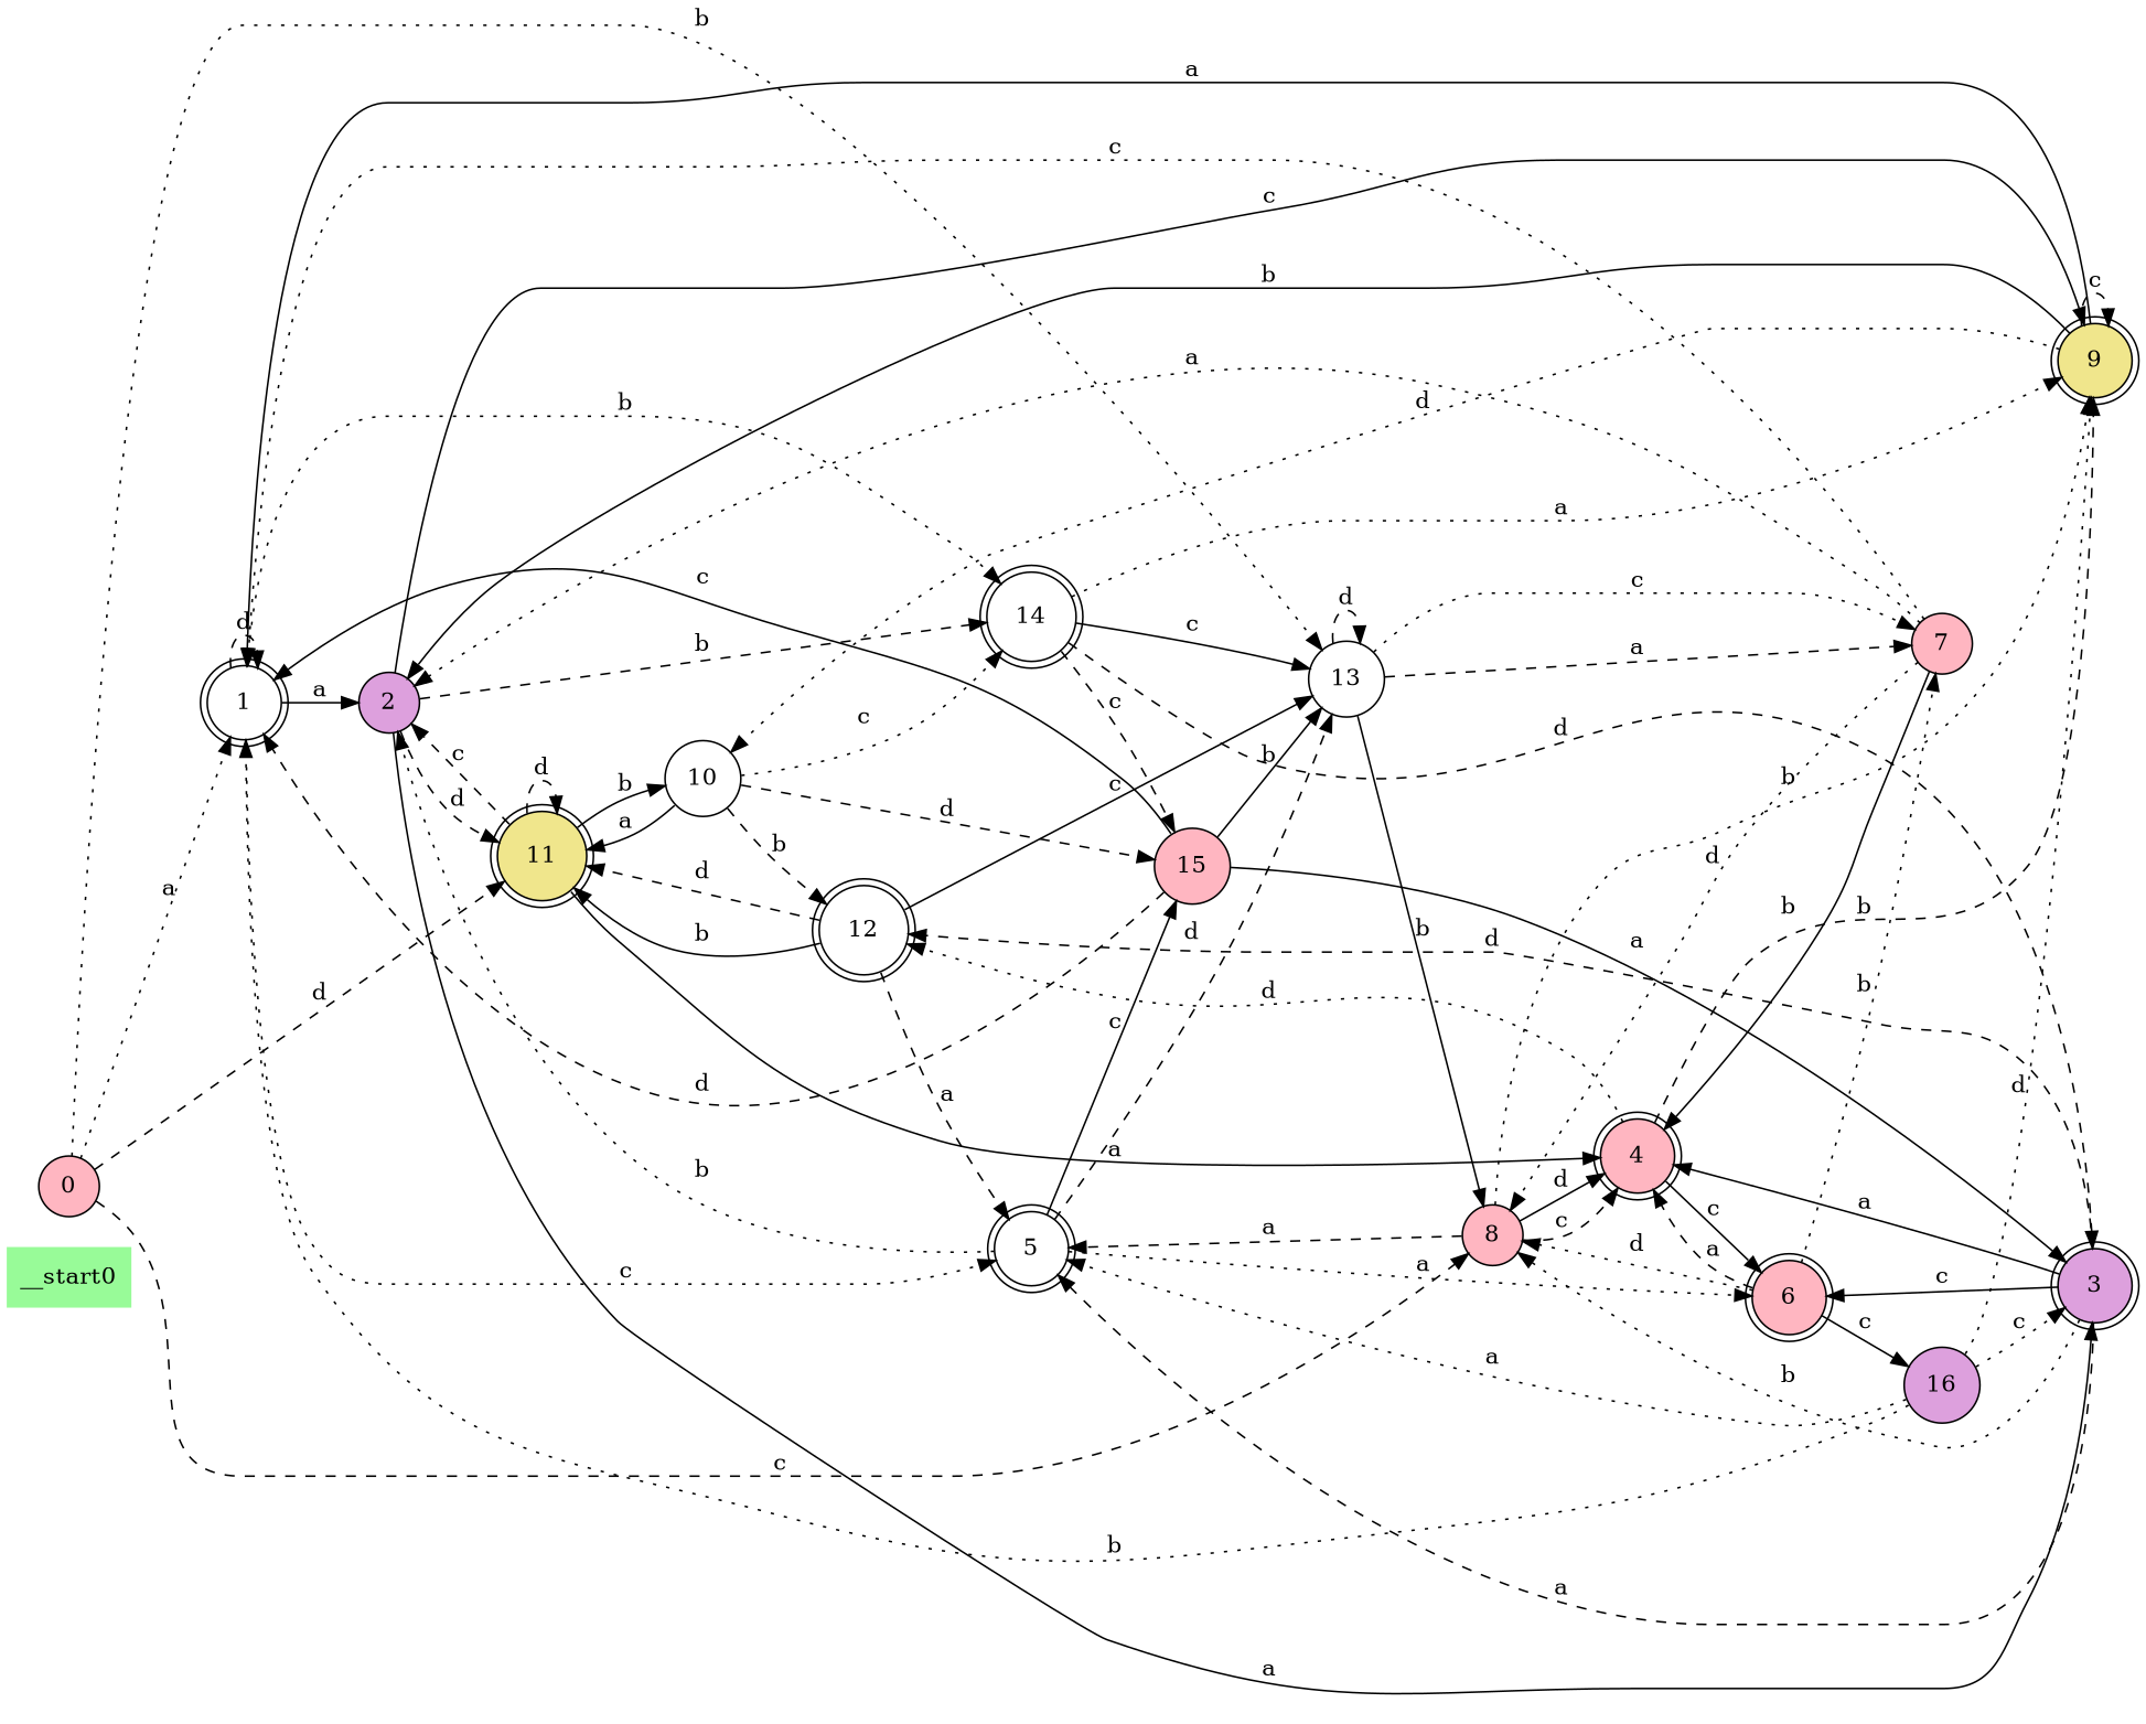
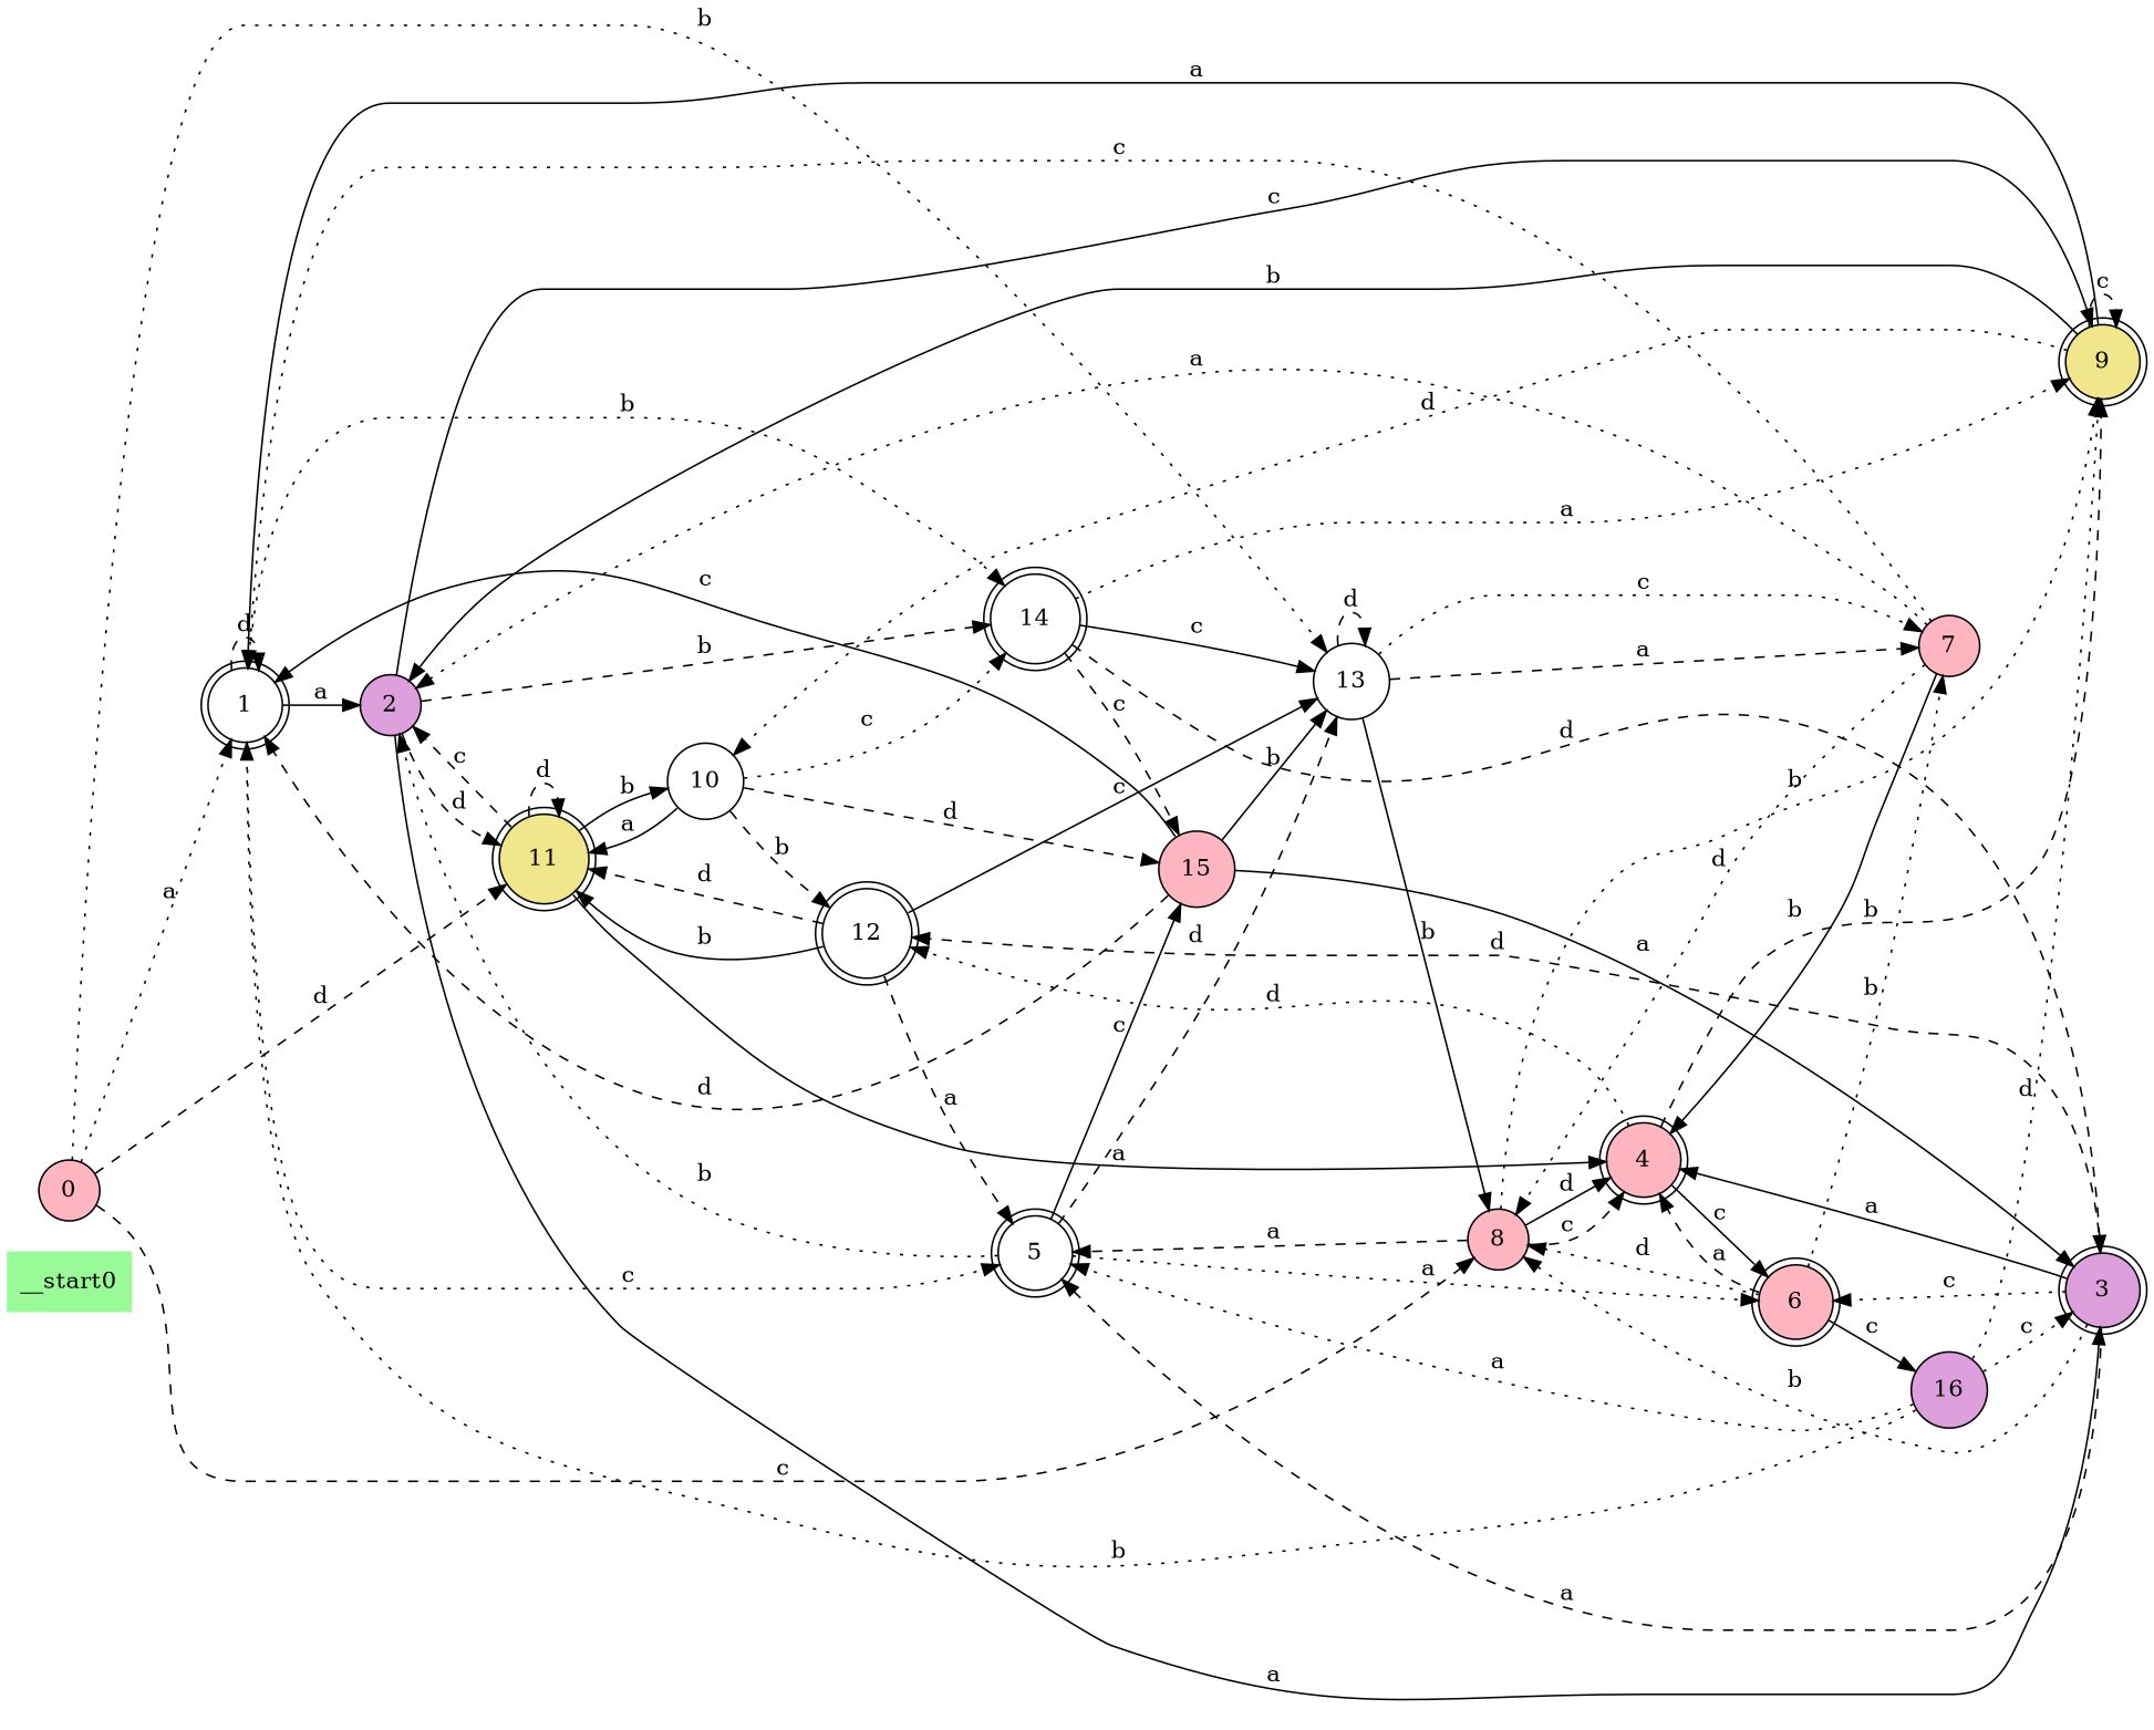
  digraph {
    rankdir=LR
    node [fillcolor=lightpink shape=doublecircle style=filled color=black]
    edge [style=dashed]
    __start0 [fillcolor=palegreen shape=none color=""]
    n2 [label=0 shape=circle]
    n3 [fillcolor=white label=1 style="rounded,filled"]
    n4 [label=8 shape=circle]
    n5 [fillcolor=khaki label=11 style="rounded,filled"]
    n6 [fillcolor=white label=13 shape=circle]
    n7 [fillcolor=plum label=2 shape=circle]
    n8 [fillcolor=white label=5 style="rounded,filled"]
    n9 [fillcolor=white label=14 style="rounded,filled"]
    n10 [fillcolor=khaki label=9 style="rounded,filled"]
    n11 [label=4 style="rounded,filled"]
    n12 [fillcolor=white label=10 shape=circle]
    n13 [label=7 shape=circle]
    n14 [fillcolor=plum label=3 style="rounded,filled"]
    n15 [label=6 style="rounded,filled"]
    n16 [label=15 shape=circle]
    n17 [fillcolor=white label=12 style="rounded,filled"]
    n18 [fillcolor=plum label=16 shape=circle]
    n2 -> n3 [label=a style=dotted]
    n2 -> n4 [label=c]
    n2 -> n5 [label=d]
    n2 -> n6 [label=b style=dotted]
    n3 -> n3 [label=d]
    n3 -> n7 [label=a style=solid]
    n3 -> n8 [label=c style=dotted]
    n3 -> n9 [label=b style=dotted]
    n4 -> n8 [label=a]
    n4 -> n10 [label=b style=dotted]
    n4 -> n11 [label=c]
    n4 -> n11 [label=d style=solid]
    n5 -> n5 [label=d]
    n5 -> n7 [label=c]
    n5 -> n11 [label=a style=solid]
    n5 -> n12 [label=b style=solid]
    n6 -> n4 [label=b style=solid]
    n6 -> n6 [label=d]
    n6 -> n13 [label=a]
    n6 -> n13 [label=c style=dotted]
    n7 -> n5 [label=d]
    n7 -> n9 [label=b]
    n7 -> n10 [label=c style=solid]
    n7 -> n14 [label=a style=solid]
    n8 -> n6 [label=d]
    n8 -> n7 [label=b style=dotted]
    n8 -> n15 [label=a style=dotted]
    n8 -> n16 [label=c style=solid]
    n9 -> n6 [label=c style=solid]
    n9 -> n10 [label=a style=dotted]
    n9 -> n14 [label=d]
    n9 -> n16 [label=c]
    n10 -> n3 [label=a style=solid]
    n10 -> n7 [label=b style=solid]
    n10 -> n10 [label=c]
    n10 -> n12 [label=d style=dotted]
    n11 -> n10 [label=b]
    n11 -> n15 [label=c style=solid]
    n11 -> n17 [label=d style=dotted]
    n12 -> n5 [label=a style=solid]
    n12 -> n9 [label=c style=dotted]
    n12 -> n16 [label=d]
    n12 -> n17 [label=b]
    n13 -> n3 [label=c style=dotted]
    n13 -> n4 [label=d style=dotted]
    n13 -> n7 [label=a style=dotted]
    n13 -> n11 [label=b style=solid]
    n14 -> n4 [label=b style=dotted]
    n14 -> n8 [label=a]
    n14 -> n11 [label=a style=solid]
-   n14 -> n15 [label=c style=solid]
+   n14 -> n15 [label=c style=dotted]
    n14 -> n17 [label=d]
    n15 -> n4 [label=d style=dotted]
    n15 -> n11 [label=a]
    n15 -> n13 [label=b style=dotted]
    n15 -> n18 [label=c style=solid]
    n16 -> n3 [label=c style=solid]
    n16 -> n3 [label=d]
    n16 -> n6 [label=b style=solid]
    n16 -> n14 [label=a style=solid]
    n17 -> n5 [label=b style=solid]
    n17 -> n5 [label=d]
    n17 -> n6 [label=c style=solid]
    n17 -> n8 [label=a]
    n18 -> n3 [label=b style=dotted]
    n18 -> n8 [label=a style=dotted]
    n18 -> n10 [label=d style=dotted]
    n18 -> n14 [label=c style=dotted]
  }
